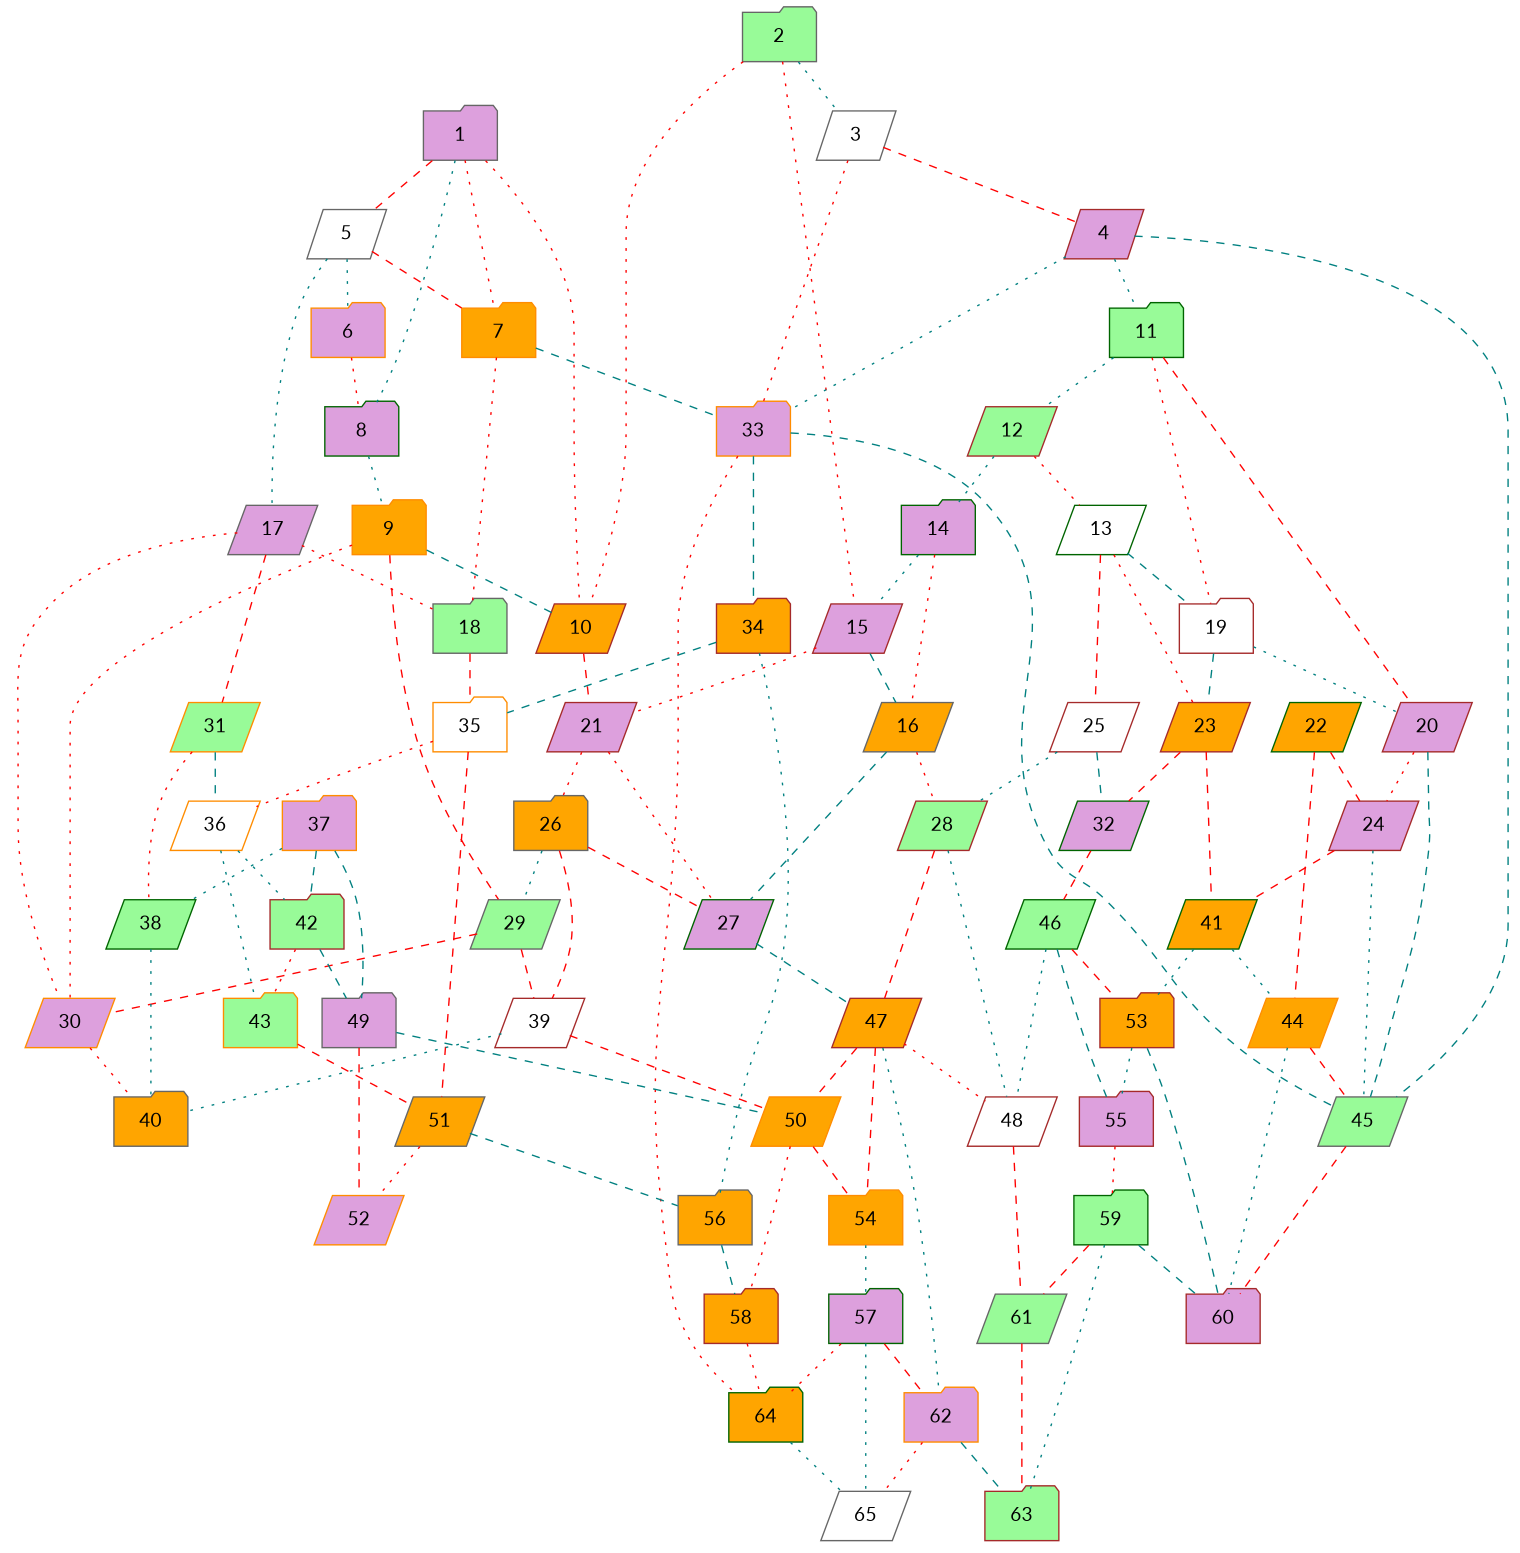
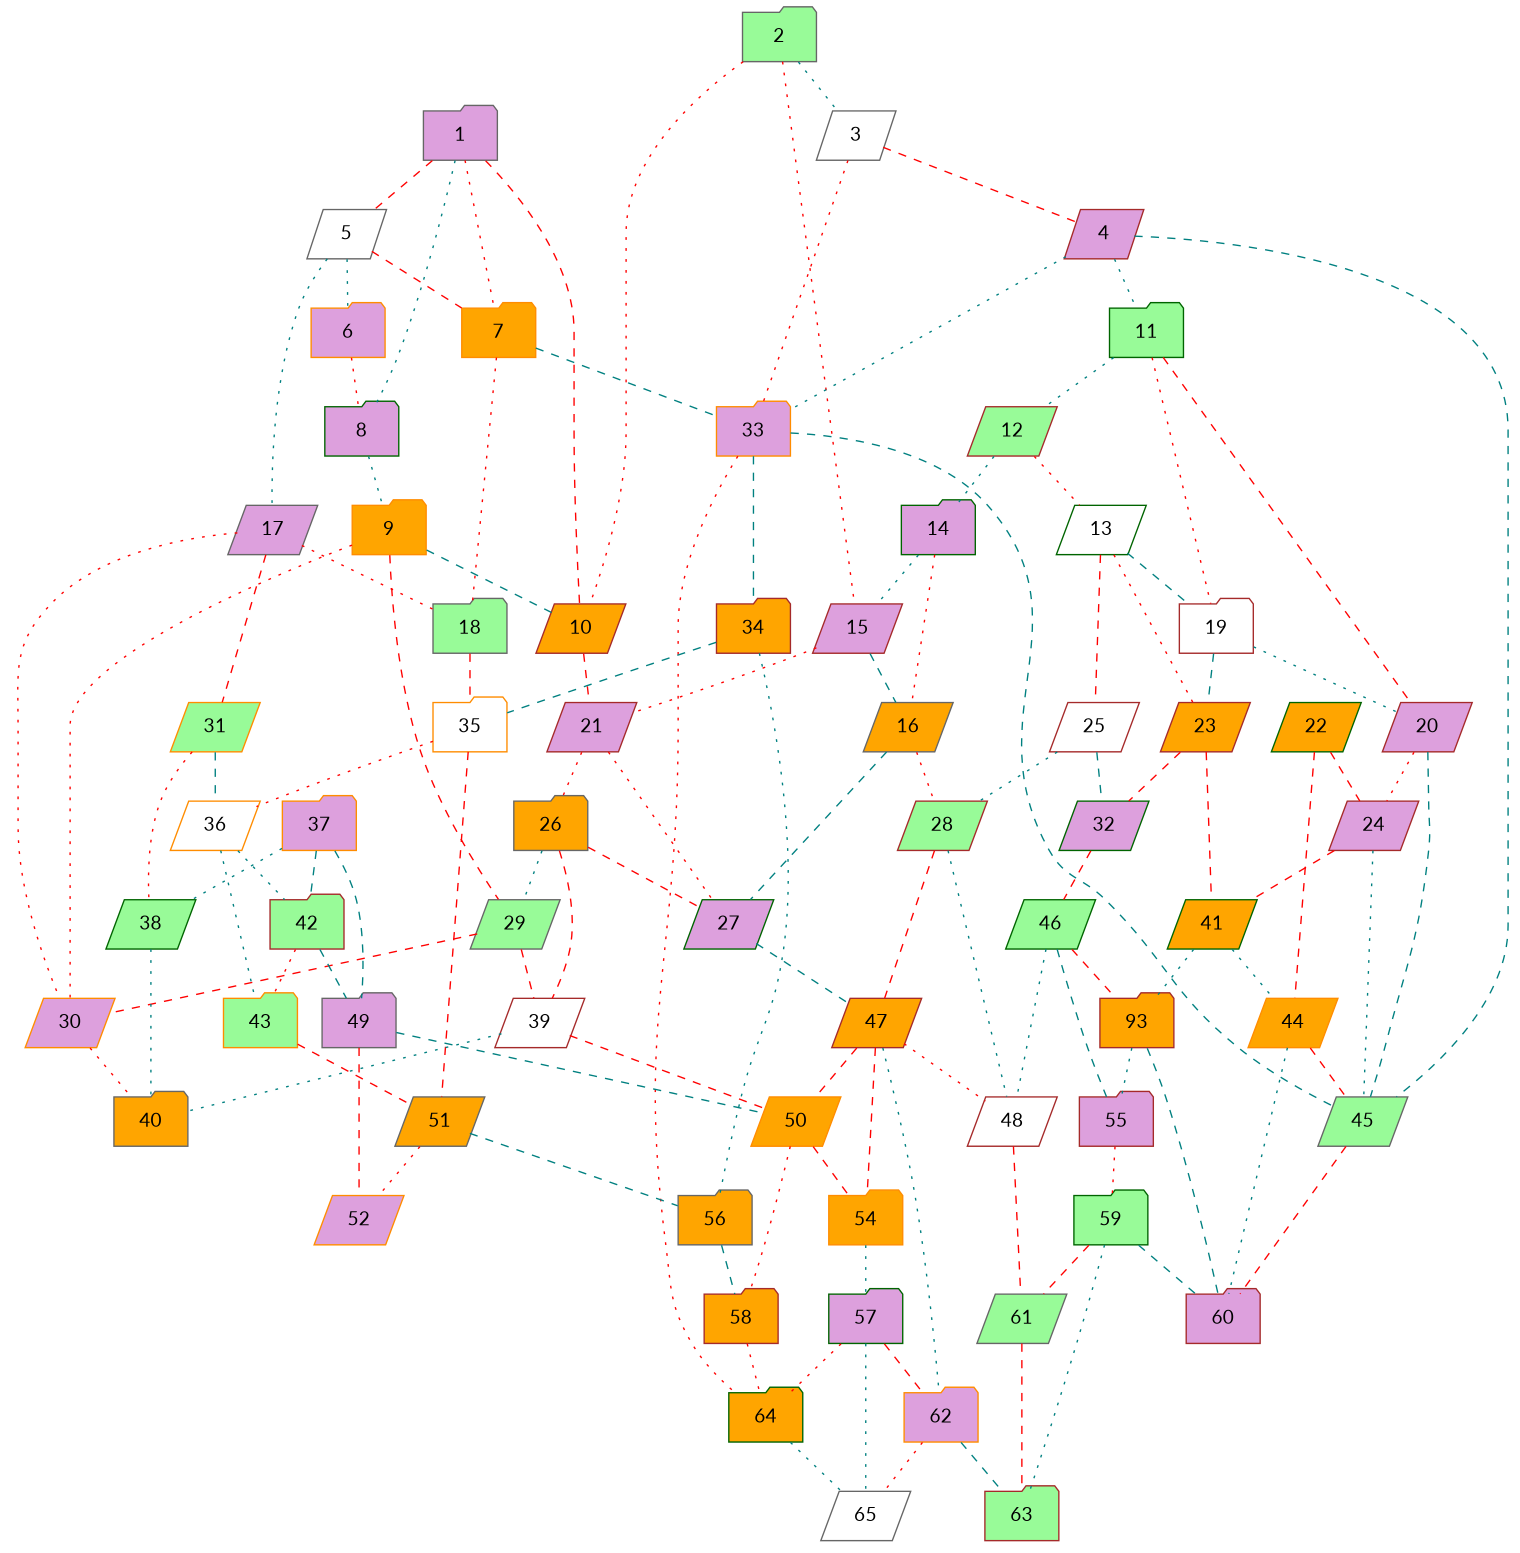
  graph {
    fontname=Lato
    node [color=brown fillcolor=plum fontname=Lato shape=parallelogram style=filled]
    edge [color=red fontname=Lato style=dotted weight=1.0]
    1 [color=gray40 shape=folder]
    5 [color=gray40 fillcolor=white]
    7 [color=darkorange fillcolor=orange shape=folder]
    8 [color=darkgreen shape=folder]
    10 [fillcolor=orange]
    6 [color=darkorange shape=folder]
    17 [color=gray40]
    33 [color=darkorange shape=folder]
    18 [color=gray40 fillcolor=palegreen shape=folder]
    9 [color=darkorange fillcolor=orange shape=folder]
    21
    2 [color=gray40 fillcolor=palegreen shape=folder]
    3 [color=gray40 fillcolor=white]
    15
    4
    16 [color=gray40 fillcolor=orange]
    11 [color=darkgreen fillcolor=palegreen shape=folder]
    45 [color=gray40 fillcolor=palegreen]
    34 [fillcolor=orange shape=folder]
    64 [color=darkgreen fillcolor=orange shape=folder]
    12 [fillcolor=palegreen]
    19 [fillcolor=white shape=folder]
    20
    60 [shape=folder]
    30 [color=darkorange]
    31 [color=darkorange fillcolor=palegreen]
    35 [color=darkorange fillcolor=white shape=folder]
    29 [color=gray40 fillcolor=palegreen]
    39 [fillcolor=white]
    40 [color=gray40 fillcolor=orange shape=folder]
    27 [color=darkgreen]
    26 [color=gray40 fillcolor=orange shape=folder]
    13 [color=darkgreen fillcolor=white]
    14 [color=darkgreen shape=folder]
    23 [fillcolor=orange]
    24
    25 [fillcolor=white]
    32 [color=darkgreen]
    41 [color=darkgreen fillcolor=orange]
    28 [fillcolor=palegreen]
    47 [fillcolor=orange]
    48 [fillcolor=white]
    36 [color=darkorange fillcolor=white]
    38 [color=darkgreen fillcolor=palegreen]
    51 [color=gray40 fillcolor=orange]
    22 [color=darkgreen fillcolor=orange]
    44 [color=darkorange fillcolor=orange]
    46 [color=darkgreen fillcolor=palegreen]
-   53 [fillcolor=orange shape=folder]
+   53 [fillcolor=orange shape=folder label=93]
    50 [color=darkorange fillcolor=orange]
    54 [color=darkorange fillcolor=orange shape=folder]
    62 [color=darkorange shape=folder]
    61 [color=gray40 fillcolor=palegreen]
    42 [fillcolor=palegreen shape=folder]
    43 [color=darkorange fillcolor=palegreen shape=folder]
    55 [shape=folder]
    56 [color=gray40 fillcolor=orange shape=folder]
    65 [color=gray40 fillcolor=white]
    58 [fillcolor=orange shape=folder]
    52 [color=darkorange]
    49 [color=gray40 shape=folder]
    37 [color=darkorange shape=folder]
    59 [color=darkgreen fillcolor=palegreen shape=folder]
    57 [color=darkgreen shape=folder]
    63 [fillcolor=palegreen shape=folder]
    1 -- 5 [style=dashed]
    1 -- 7
    1 -- 8 [color=teal]
-   1 -- 10
+   1 -- 10 [style=dashed]
    5 -- 7 [style=dashed]
    5 -- 6 [color=teal]
    5 -- 17 [color=teal]
    7 -- 33 [color=teal style=dashed]
    7 -- 18
    8 -- 9 [color=teal]
    10 -- 21 [style=dashed]
    6 -- 8 [weight=2.0]
    17 -- 18
    17 -- 30
    17 -- 31 [style=dashed]
    33 -- 45 [color=teal style=dashed]
    33 -- 34 [color=teal style=dashed]
    33 -- 64
    18 -- 35 [style=dashed]
    9 -- 10 [color=teal style=dashed]
    9 -- 30
    9 -- 29 [style=dashed]
    21 -- 27
    21 -- 26
    2 -- 10
    2 -- 3 [color=teal]
    2 -- 15
    3 -- 33
    3 -- 4 [style=dashed]
    15 -- 21
    15 -- 16 [color=teal style=dashed]
    4 -- 33 [color=teal]
    4 -- 11 [color=teal]
    4 -- 45 [color=teal style=dashed]
    16 -- 27 [color=teal style=dashed]
    16 -- 28
    11 -- 12 [color=teal]
    11 -- 19
    11 -- 20 [style=dashed]
    45 -- 60 [style=dashed]
    34 -- 35 [color=teal style=dashed]
    34 -- 56 [color=teal]
    64 -- 65 [color=teal]
    12 -- 13
    12 -- 14 [color=teal weight=2.0]
    19 -- 20 [color=teal]
    19 -- 23 [color=teal style=dashed]
    20 -- 45 [color=teal style=dashed]
    20 -- 24
    30 -- 40
    31 -- 36 [color=teal style=dashed]
    31 -- 38
    35 -- 36
    35 -- 51 [style=dashed]
    29 -- 30 [style=dashed]
    29 -- 39 [style=dashed]
    39 -- 40 [color=teal]
    39 -- 50 [style=dashed]
    27 -- 47 [color=teal style=dashed]
    26 -- 29 [color=teal]
    26 -- 39 [style=dashed]
    26 -- 27 [style=dashed]
    13 -- 19 [color=teal style=dashed]
    13 -- 23
    13 -- 25 [style=dashed]
    14 -- 15 [color=teal]
    14 -- 16
    23 -- 32 [style=dashed]
    23 -- 41 [style=dashed]
    24 -- 45 [color=teal]
    24 -- 41 [style=dashed]
    25 -- 32 [color=teal style=dashed]
    25 -- 28 [color=teal]
    32 -- 46 [style=dashed weight=2.0]
    41 -- 44 [color=teal]
    41 -- 53 [color=teal]
    28 -- 47 [style=dashed]
    28 -- 48 [color=teal]
    47 -- 48
    47 -- 50 [style=dashed]
    47 -- 54 [style=dashed]
    47 -- 62 [color=teal]
    48 -- 61 [style=dashed weight=2.0]
    36 -- 42 [color=teal]
    36 -- 43 [color=teal]
    38 -- 40 [color=teal weight=2.0]
    51 -- 56 [color=teal style=dashed]
    51 -- 52
    22 -- 24 [style=dashed weight=2.0]
    22 -- 44 [style=dashed]
    44 -- 45 [style=dashed]
    44 -- 60 [color=teal]
    46 -- 48 [color=teal weight=2.0]
    46 -- 53 [style=dashed]
    46 -- 55 [color=teal style=dashed]
    53 -- 60 [color=teal style=dashed]
    53 -- 55 [color=teal]
    50 -- 54 [style=dashed]
    50 -- 58
    54 -- 57 [color=teal]
    62 -- 65
    62 -- 63 [color=teal style=dashed]
    61 -- 63 [style=dashed]
    42 -- 43
    42 -- 49 [color=teal style=dashed]
    43 -- 51 [style=dashed]
    55 -- 59
    56 -- 58 [color=teal style=dashed weight=2.0]
    58 -- 64
    49 -- 50 [color=teal style=dashed weight=2.0]
    49 -- 52 [style=dashed weight=2.0]
    37 -- 38 [color=teal]
    37 -- 42 [color=teal style=dashed]
    37 -- 49 [color=teal style=dashed]
    59 -- 60 [color=teal style=dashed]
    59 -- 61 [style=dashed]
    59 -- 63 [color=teal]
    57 -- 64
    57 -- 62 [style=dashed]
    57 -- 65 [color=teal]
  }
